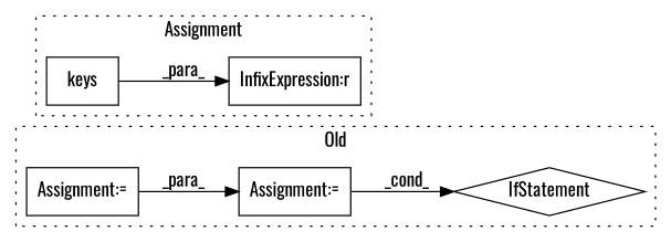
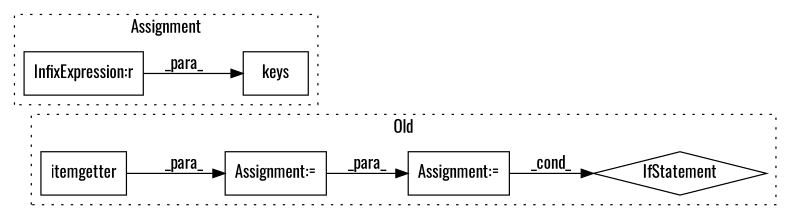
  digraph {
    fontname=Oswald
    rankdir=LR
    node [a=32 fontname=Oswald shape=box]
    edge [fontname=Oswald]
+   n1 [l="11,1" label=itemgetter s="10182,10194"]
    n2 [a=25 l="10,2" label=IfStatement s="10338,10372" shape=diamond]
    n3 [a=7 l=1 label="Assignment:=" s=10172]
    n4 [a=7 l=14 label="Assignment:=" s=10223]
    n5 [l=6 label=keys s=10416]
    n6 [a=27 l=4 label="InfixExpression:r" s=10395]
    subgraph cluster_1 {
      label=Old
      style=dotted
+     n1
      n2
      n3
      n4
    }
    subgraph cluster_2 {
      label=Assignment
      style=dotted
      n5
      n6
    }
+   n1 -> n3 [label=_para_]
    n3 -> n4 [label=_para_]
    n4 -> n2 [label=_cond_]
-   n5 -> n6 [label=_para_]
+   n6 -> n5 [label=_para_]
  }
